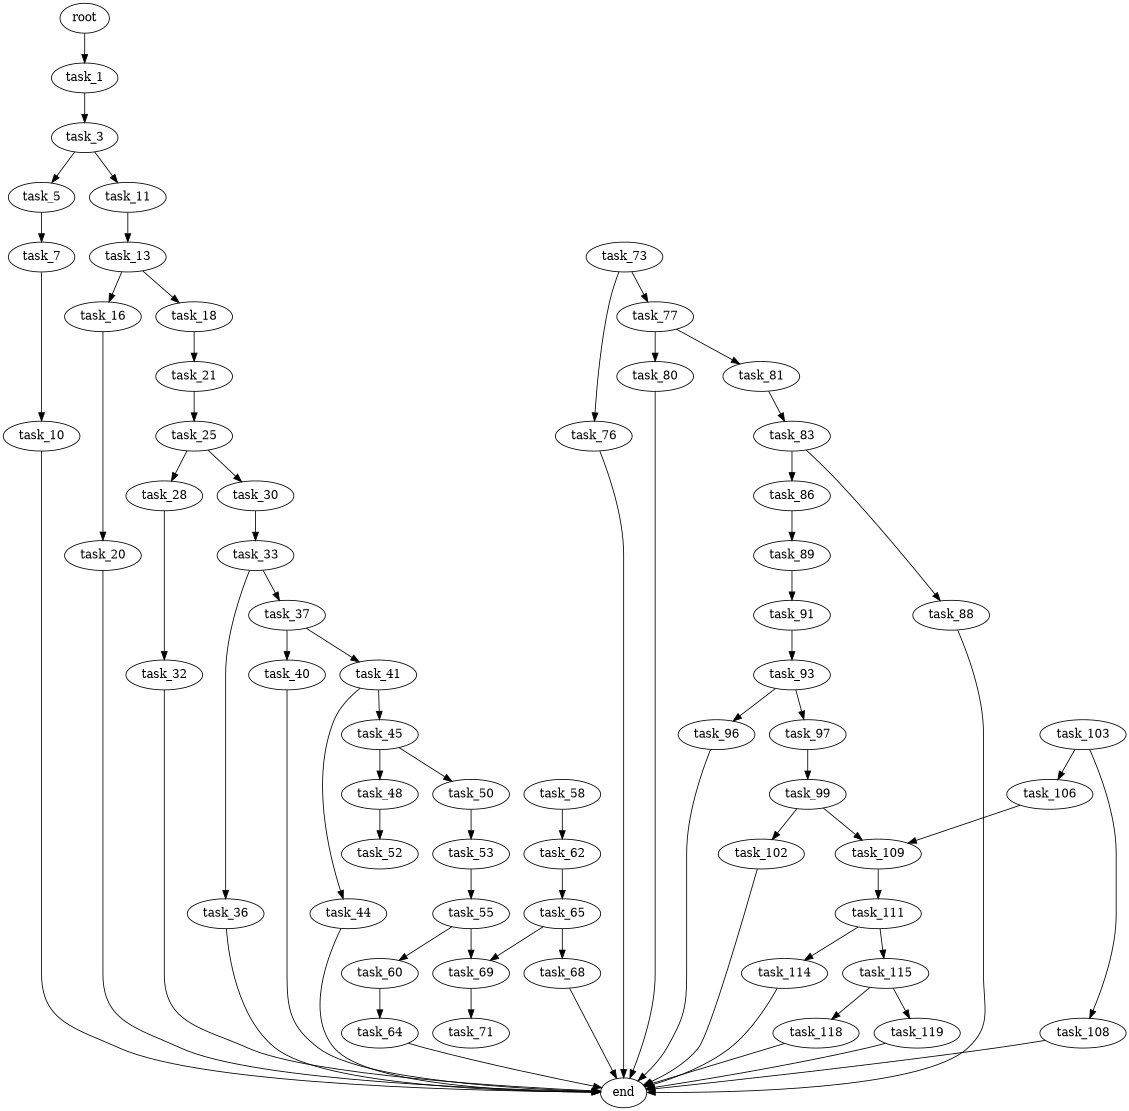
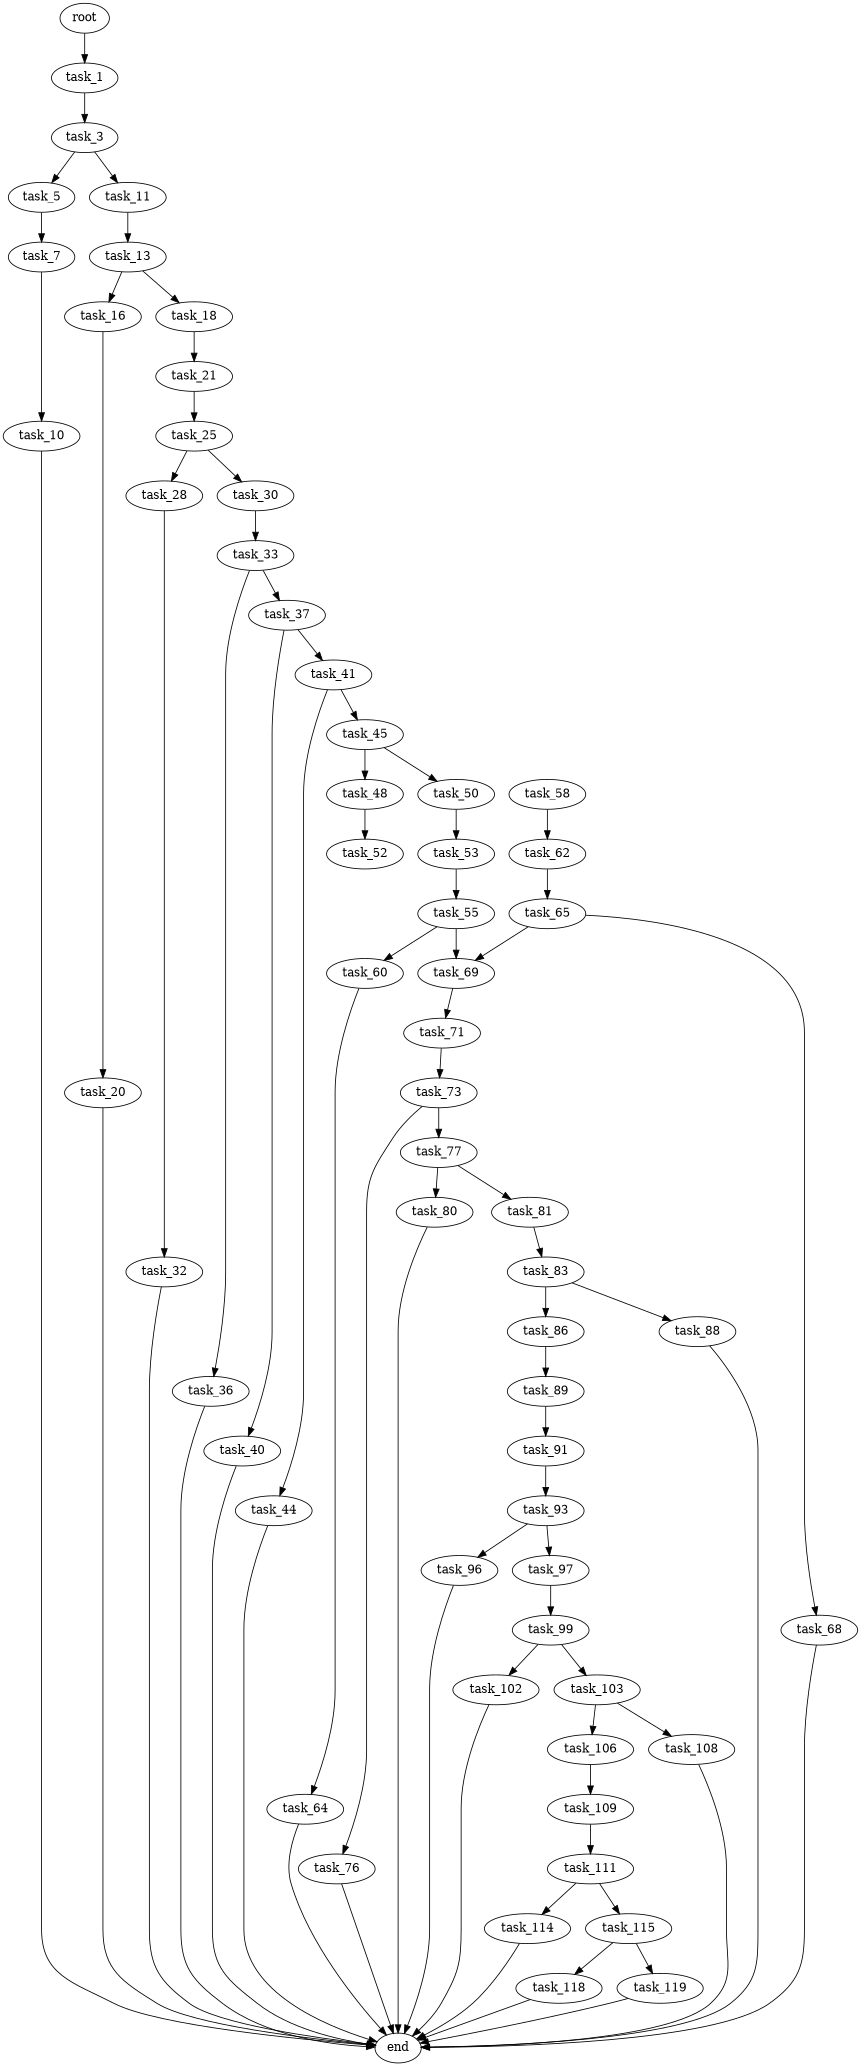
  digraph {
    root
    task_1
    task_3
    task_5
    task_11
    task_7
    task_10
    end
    task_13
    task_16
    task_18
    task_20
    task_21
    task_25
    task_28
    task_30
    task_32
    task_33
    task_36
    task_37
    task_40
    task_41
    task_44
    task_45
    task_48
    task_50
    task_52
    task_53
    task_55
    task_60
    task_69
    task_58
    task_62
    task_64
    task_65
    task_68
    task_71
    task_73
    task_76
    task_77
    task_80
    task_81
    task_83
    task_86
    task_88
    task_89
    task_91
    task_93
    task_96
    task_97
    task_99
    task_102
    task_103
    task_106
    task_108
    task_109
    task_111
    task_114
    task_115
    task_118
    task_119
    root -> task_1
    task_1 -> task_3
    task_3 -> task_5
    task_3 -> task_11
    task_5 -> task_7
    task_11 -> task_13
    task_7 -> task_10
    task_10 -> end
    task_13 -> task_16
    task_13 -> task_18
    task_16 -> task_20
    task_18 -> task_21
    task_20 -> end
    task_21 -> task_25
    task_25 -> task_28
    task_25 -> task_30
    task_28 -> task_32
    task_30 -> task_33
    task_32 -> end
    task_33 -> task_36
    task_33 -> task_37
    task_36 -> end
    task_37 -> task_40
    task_37 -> task_41
    task_40 -> end
    task_41 -> task_44
    task_41 -> task_45
    task_44 -> end
    task_45 -> task_48
    task_45 -> task_50
    task_48 -> task_52
    task_50 -> task_53
    task_53 -> task_55
    task_55 -> task_60
    task_55 -> task_69
    task_60 -> task_64
    task_69 -> task_71
    task_58 -> task_62
    task_62 -> task_65
    task_64 -> end
    task_65 -> task_69
    task_65 -> task_68
    task_68 -> end
+   task_71 -> task_73
    task_73 -> task_76
    task_73 -> task_77
    task_76 -> end
    task_77 -> task_80
    task_77 -> task_81
    task_80 -> end
    task_81 -> task_83
    task_83 -> task_86
    task_83 -> task_88
    task_86 -> task_89
    task_88 -> end
    task_89 -> task_91
    task_91 -> task_93
    task_93 -> task_96
    task_93 -> task_97
    task_96 -> end
    task_97 -> task_99
    task_99 -> task_102
-   task_99 -> task_109
+   task_99 -> task_103
    task_102 -> end
    task_103 -> task_106
    task_103 -> task_108
    task_106 -> task_109
    task_108 -> end
    task_109 -> task_111
    task_111 -> task_114
    task_111 -> task_115
    task_114 -> end
    task_115 -> task_118
    task_115 -> task_119
    task_118 -> end
    task_119 -> end
  }
